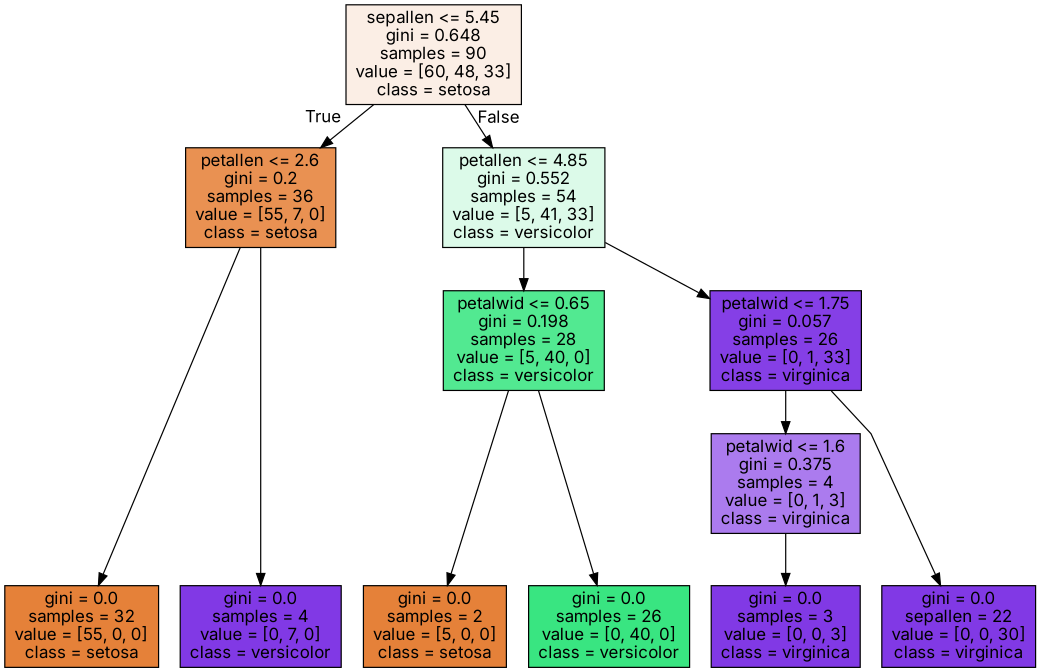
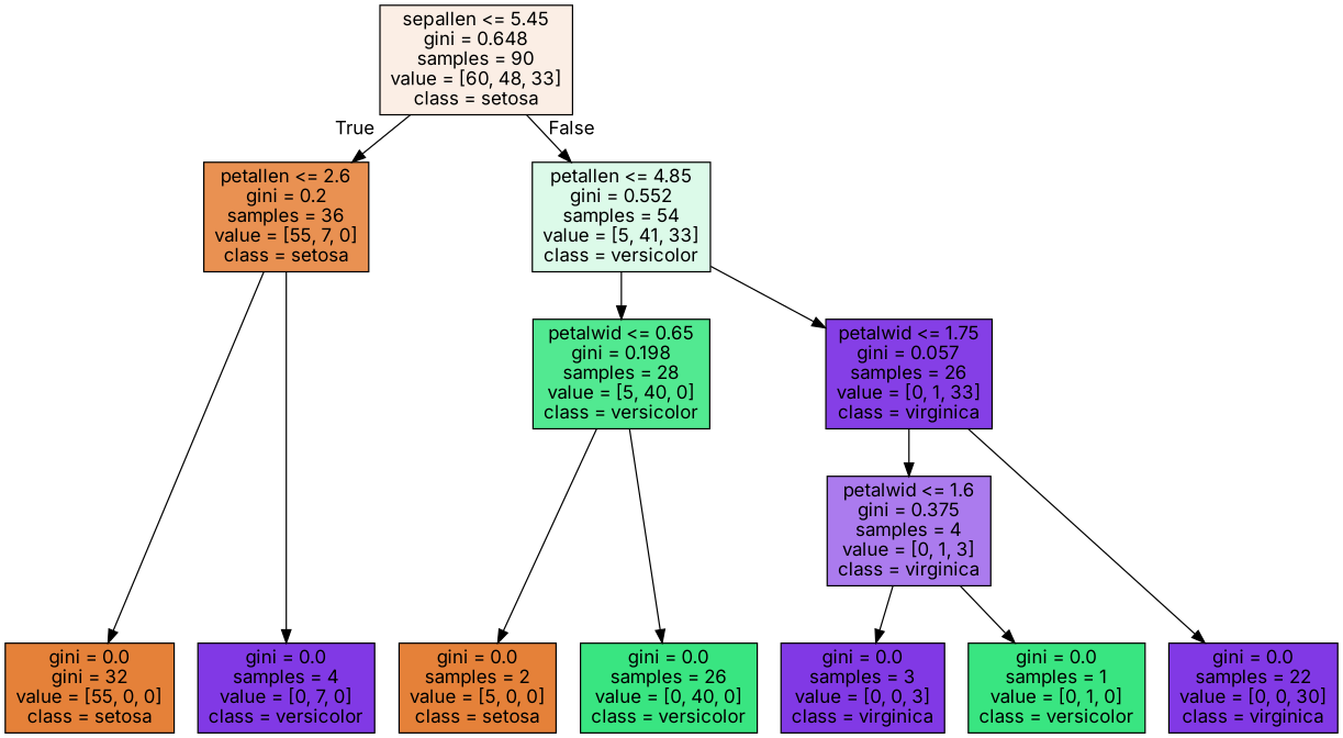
  digraph {
    fontname=Inter
    ranksep=equally
    splines=polyline
    node [color=black fillcolor="#8139e5ff" fontname=Inter shape=box style=filled]
    edge [fontname=Inter]
    n1 [fillcolor="#e5813921" label="sepallen <= 5.45\ngini = 0.648\nsamples = 90\nvalue = [60, 48, 33]\nclass = setosa"]
    n2 [fillcolor="#e58139df" label="petallen <= 2.6\ngini = 0.2\nsamples = 36\nvalue = [55, 7, 0]\nclass = setosa"]
    n3 [fillcolor="#39e5812c" label="petallen <= 4.85\ngini = 0.552\nsamples = 54\nvalue = [5, 41, 33]\nclass = versicolor"]
    n4 [fillcolor="#39e581df" label="petalwid <= 0.65\ngini = 0.198\nsamples = 28\nvalue = [5, 40, 0]\nclass = versicolor"]
    n5 [fillcolor="#8139e5f7" label="petalwid <= 1.75\ngini = 0.057\nsamples = 26\nvalue = [0, 1, 33]\nclass = virginica"]
    n6 [fillcolor="#8139e5aa" label="petalwid <= 1.6\ngini = 0.375\nsamples = 4\nvalue = [0, 1, 3]\nclass = virginica"]
-   n7 [fillcolor="#e58139ff" label="gini = 0.0\nsamples = 32\nvalue = [55, 0, 0]\nclass = setosa"]
+   n7 [fillcolor="#e58139ff" label="gini = 0.0\ngini = 32\nvalue = [55, 0, 0]\nclass = setosa"]
    n8 [label="gini = 0.0\nsamples = 4\nvalue = [0, 7, 0]\nclass = versicolor"]
    n9 [fillcolor="#e58139ff" label="gini = 0.0\nsamples = 2\nvalue = [5, 0, 0]\nclass = setosa"]
    n10 [fillcolor="#39e581ff" label="gini = 0.0\nsamples = 26\nvalue = [0, 40, 0]\nclass = versicolor"]
    n11 [label="gini = 0.0\nsamples = 3\nvalue = [0, 0, 3]\nclass = virginica"]
-   n13 [label="gini = 0.0\nsepallen = 22\nvalue = [0, 0, 30]\nclass = virginica"]
+   n12 [fillcolor="#39e581ff" label="gini = 0.0\nsamples = 1\nvalue = [0, 1, 0]\nclass = versicolor"]
+   n13 [label="gini = 0.0\nsamples = 22\nvalue = [0, 0, 30]\nclass = virginica"]
    subgraph sub_1 {
      rank=same
      n1
    }
    subgraph sub_2 {
      rank=same
      n2
      n3
    }
    subgraph sub_3 {
      rank=same
      n4
      n5
    }
    subgraph sub_4 {
      rank=same
      n6
    }
    subgraph sub_5 {
      rank=same
      n7
      n8
      n9
      n10
      n11
+     n12
      n13
    }
    n1 -> n2 [headlabel=True labelangle=45 labeldistance=2.5]
    n1 -> n3 [headlabel=False labelangle=-45 labeldistance=2.5]
    n2 -> n7
    n2 -> n8
    n3 -> n4
    n3 -> n5
    n4 -> n9
    n4 -> n10
    n5 -> n6
    n5 -> n13
    n6 -> n11
+   n6 -> n12
  }
